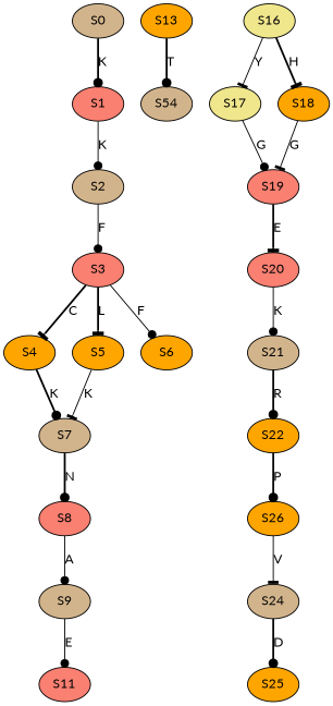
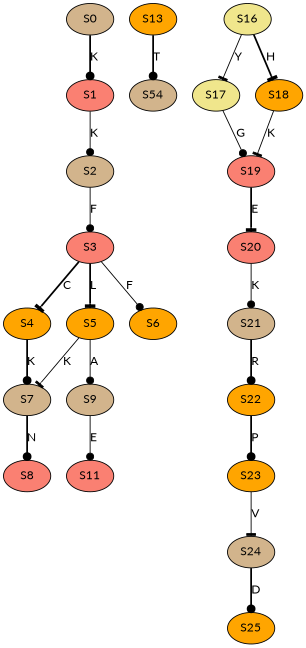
  strict digraph {
    fontname=Lato
    node [fillcolor=orange fontname=Lato style=filled]
    edge [arrowhead=dot fontname=Lato style=solid]
    S1 [fillcolor=salmon]
    S0 [fillcolor=tan]
    S2 [fillcolor=tan]
    S3 [fillcolor=salmon]
    S4
    S5
    S6
    S7 [fillcolor=tan]
    S8 [fillcolor=salmon]
    S9 [fillcolor=tan]
    S11 [fillcolor=salmon]
    S13
    n13 [fillcolor=tan label=S54]
    S16 [fillcolor=khaki]
    S17 [fillcolor=khaki]
    S18
    S19 [fillcolor=salmon]
    S20 [fillcolor=salmon]
    S21 [fillcolor=tan]
    S22
-   S23 [label=S26]
+   S23
    S24 [fillcolor=tan]
    S25
    S1 -> S2 [label=K]
    S0 -> S1 [label=K style=bold]
    S2 -> S3 [label=F]
    S3 -> S4 [arrowhead=tee label=C style=bold]
    S3 -> S5 [arrowhead=tee label=L style=bold]
    S3 -> S6 [label=F]
    S4 -> S7 [label=K style=bold]
    S5 -> S7 [arrowhead=tee label=K]
    S7 -> S8 [label=N style=bold]
-   S8 -> S9 [label=A]
+   S5 -> S9 [label=A]
    S9 -> S11 [label=E]
    S13 -> n13 [label=T style=bold]
    S16 -> S17 [arrowhead=tee label=Y]
    S16 -> S18 [arrowhead=tee label=H style=bold]
    S17 -> S19 [label=G]
-   S18 -> S19 [arrowhead=tee label=G]
+   S18 -> S19 [arrowhead=tee label=K]
    S19 -> S20 [arrowhead=tee label=E style=bold]
    S20 -> S21 [label=K]
    S21 -> S22 [label=R style=bold]
    S22 -> S23 [label=P style=bold]
    S23 -> S24 [arrowhead=tee label=V]
    S24 -> S25 [label=D style=bold]
  }
